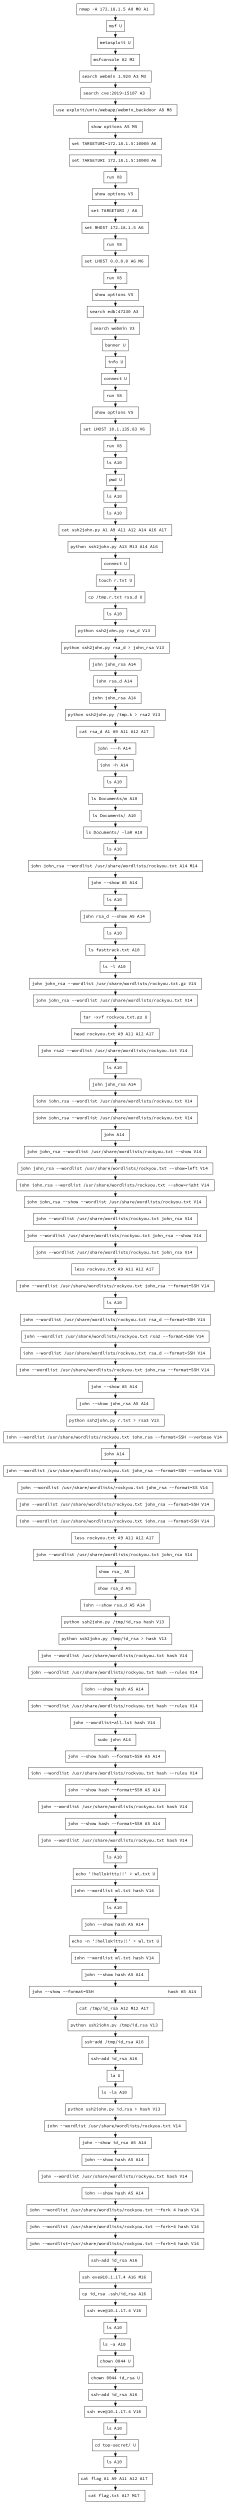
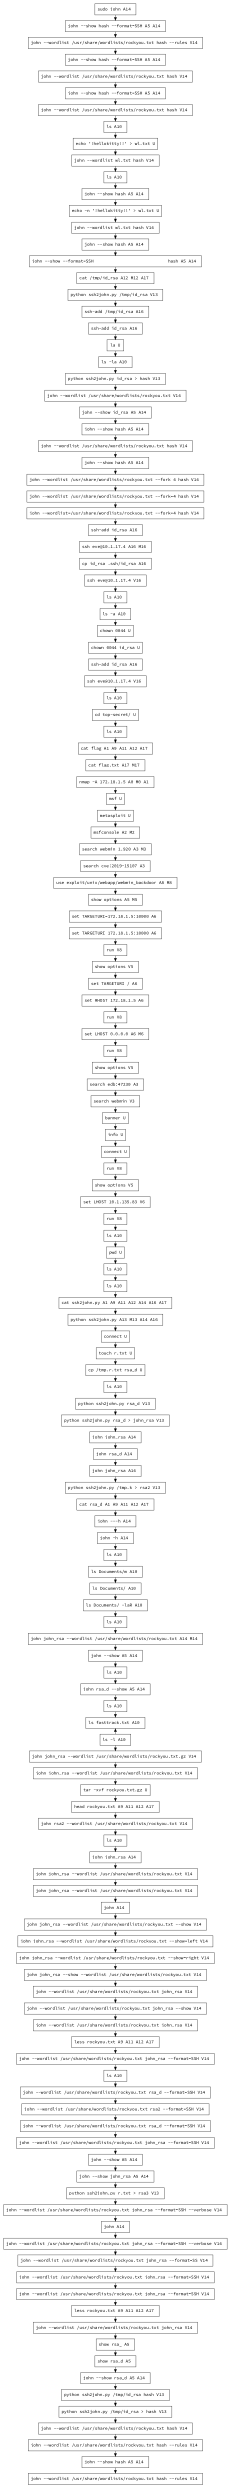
  digraph {
    fontname="Source Code Pro"
    rankdir=LR
    node [fontname="Source Code Pro" shape=box]
    edge [constraint=false fontname="Source Code Pro"]
    n1 [label="nmap -A 172.18.1.5 A0 M0 A1 "]
    n2 [label="msf U"]
    n3 [label="metasploit U"]
    n4 [label="msfconsole A2 M2 "]
    n5 [label="search webmin 1.920 A3 M3 "]
    n6 [label="search cve:2019-15107 A3 "]
    n7 [label="use exploit/unix/webapp/webmin_backdoor A8 M8 "]
    n8 [label="show options A5 M5 "]
    n9 [label="set TARGETURI=172.18.1.5:10000 A6 "]
    n10 [label="set TARGETURI 172.18.1.5:10000 A6 "]
    n11 [label="run V8 "]
    n12 [label="show options V5 "]
    n13 [label="set TARGETURI / A6 "]
    n14 [label="set RHOST 172.18.1.5 A6 "]
    n15 [label="run V8 "]
    n16 [label="set LHOST 0.0.0.0 A6 M6 "]
    n17 [label="run V8 "]
    n18 [label="show options V5 "]
    n19 [label="search edb:47230 A3 "]
    n20 [label="search webmin V3 "]
    n21 [label="banner U"]
    n22 [label="info U"]
    n23 [label="connect U"]
    n24 [label="run V8 "]
    n25 [label="show options V5 "]
    n26 [label="set LHOST 10.1.135.83 V6 "]
    n27 [label="run V8 "]
    n28 [label="ls A10 "]
    n29 [label="pwd U"]
    n30 [label="ls A10 "]
    n31 [label="ls A10 "]
    n32 [label="cat ssh2john.py A1 A9 A11 A12 A14 A16 A17 "]
    n33 [label="python ssh2john.py A13 M13 A14 A16 "]
    n34 [label="connect U"]
    n35 [label="touch r.txt U"]
    n36 [label="cp /tmp.r.txt rsa_d U"]
    n37 [label="ls A10 "]
    n38 [label="python ssh2john.py rsa_d V13 "]
    n39 [label="python ssh2john.py rsa_d > john_rsa V13 "]
    n40 [label="john john_rsa A14 "]
    n41 [label="john rsa_d A14 "]
    n42 [label="john john_rsa A14 "]
    n43 [label="python ssh2john.py /tmp.k > rsa2 V13 "]
    n44 [label="cat rsa_d A1 A9 A11 A12 A17 "]
    n45 [label="john ---h A14 "]
    n46 [label="john -h A14 "]
    n47 [label="ls A10 "]
    n48 [label="ls Documents/m A10 "]
    n49 [label="ls Documents/ A10 "]
    n50 [label="ls Documents/ -laR A10 "]
    n51 [label="ls A10 "]
    n52 [label="john john_rsa --wordlist /usr/share/wordlists/rockyou.txt A14 M14 "]
    n53 [label="john --show A5 A14 "]
    n54 [label="ls A10 "]
    n55 [label="john rsa_d --show A5 A14 "]
    n56 [label="ls A10 "]
    n57 [label="ls fasttrack.txt A10 "]
    n58 [label="ls -l A10 "]
    n59 [label="john john_rsa --wordlist /usr/share/wordlists/rockyou.txt.gz V14 "]
    n60 [label="john john_rsa --wordlist /usr/share/wordlists/rockyou.txt V14 "]
    n61 [label="tar -xvf rockyou.txt.gz U"]
    n62 [label="head rockyou.txt A9 A11 A12 A17 "]
    n63 [label="john rsa2 --wordlist /usr/share/wordlists/rockyou.txt V14 "]
    n64 [label="ls A10 "]
    n65 [label="john john_rsa A14 "]
    n66 [label="john john_rsa --wordlist /usr/share/wordlists/rockyou.txt V14 "]
    n67 [label="john john_rsa --wordlist /usr/share/wordlists/rockyou.txt V14 "]
    n68 [label="john A14 "]
    n69 [label="john john_rsa --wordlist /usr/share/wordlists/rockyou.txt --show V14 "]
    n70 [label="john john_rsa --wordlist /usr/share/wordlists/rockyou.txt --show=left V14 "]
    n71 [label="john john_rsa --wordlist /usr/share/wordlists/rockyou.txt --show=right V14 "]
    n72 [label="john john_rsa --show --wordlist /usr/share/wordlists/rockyou.txt V14 "]
    n73 [label="john --wordlist /usr/share/wordlists/rockyou.txt john_rsa V14 "]
    n74 [label="john --wordlist /usr/share/wordlists/rockyou.txt john_rsa --show V14 "]
    n75 [label="john --wordlist /usr/share/wordlists/rockyou.txt john_rsa V14 "]
    n76 [label="less rockyou.txt A9 A11 A12 A17 "]
    n77 [label="john --wordlist /usr/share/wordlists/rockyou.txt john_rsa --format=SSH V14 "]
    n78 [label="ls A10 "]
    n79 [label="john --wordlist /usr/share/wordlists/rockyou.txt rsa_d --format=SSH V14 "]
    n80 [label="john --wordlist /usr/share/wordlists/rockyou.txt rsa2 --format=SSH V14 "]
    n81 [label="john --wordlist /usr/share/wordlists/rockyou.txt rsa_d --format=SSH V14 "]
    n82 [label="john --wordlist /usr/share/wordlists/rockyou.txt john_rsa --format=SSH V14 "]
    n83 [label="john --show A5 A14 "]
    n84 [label="john --show john_rsa A5 A14 "]
    n85 [label="python ssh2john.py r.txt > rsa3 V13 "]
    n86 [label="john --wordlist /usr/share/wordlists/rockyou.txt john_rsa --format=SSH --verbose V14 "]
    n87 [label="john A14 "]
    n88 [label="john --wordlist /usr/share/wordlists/rockyou.txt john_rsa --format=SSH --verbose V14 "]
    n89 [label="john --wordlist /usr/share/wordlists/rockyou.txt john_rsa --format=SS V14 "]
    n90 [label="john --wordlist /usr/share/wordlists/rockyou.txt john_rsa --format=SSH V14 "]
    n91 [label="john --wordlist /usr/share/wordlists/rockyou.txt john_rsa --format=SSH V14 "]
    n92 [label="less rockyou.txt A9 A11 A12 A17 "]
    n93 [label="john --wordlist /usr/share/wordlists/rockyou.txt john_rsa V14 "]
    n94 [label="show rsa_ A5 "]
    n95 [label="show rsa_d A5 "]
    n96 [label="john --show rsa_d A5 A14 "]
    n97 [label="python ssh2john.py /tmp/id_rsa hash V13 "]
    n98 [label="python ssh2john.py /tmp/id_rsa > hash V13 "]
    n99 [label="john --wordlist /usr/share/wordlists/rockyou.txt hash V14 "]
    n100 [label="john --wordlist /usr/share/wordlists/rockyou.txt hash --rules V14 "]
    n101 [label="john --show hash A5 A14 "]
    n102 [label="john --wordlist /usr/share/wordlists/rockyou.txt hash --rules V14 "]
-   n103 [label="john --wordlist=all.lst hash V14 "]
    n104 [label="sudo john A14 "]
    n105 [label="john --show hash --format=SSH A5 A14 "]
    n106 [label="john --wordlist /usr/share/wordlists/rockyou.txt hash --rules V14 "]
    n107 [label="john --show hash --format=SSH A5 A14 "]
    n108 [label="john --wordlist /usr/share/wordlists/rockyou.txt hash V14 "]
    n109 [label="john --show hash --format=SSH A5 A14 "]
    n110 [label="john --wordlist /usr/share/wordlists/rockyou.txt hash V14 "]
    n111 [label="ls A10 "]
    n112 [label="echo '!hellokitty!!' > wl.txt U"]
    n113 [label="john --wordlist wl.txt hash V14 "]
    n114 [label="ls A10 "]
    n115 [label="john --show hash A5 A14 "]
    n116 [label="echo -n '!hellokitty!!' > wl.txt U"]
    n117 [label="john --wordlist wl.txt hash V14 "]
    n118 [label="john --show hash A5 A14 "]
    n119 [label="john --show --format=SSH                             hash A5 A14 "]
    n120 [label="cat /tmp/id_rsa A12 M12 A17 "]
    n121 [label="python ssh2john.py /tmp/id_rsa V13 "]
    n122 [label="ssh-add /tmp/id_rsa A16 "]
    n123 [label="ssh-add id_rsa A16 "]
    n124 [label="la U"]
    n125 [label="ls -la A10 "]
    n126 [label="python ssh2john.py id_rsa > hash V13 "]
    n127 [label="john --wordlist /usr/share/wordlists/rockyou.txt V14 "]
    n128 [label="john --show id_rsa A5 A14 "]
    n129 [label="john --show hash A5 A14 "]
    n130 [label="john --wordlist /usr/share/wordlists/rockyou.txt hash V14 "]
    n131 [label="john --show hash A5 A14 "]
    n132 [label="john --wordlist /usr/share/wordlists/rockyou.txt --fork 4 hash V14 "]
    n133 [label="john --wordlist /usr/share/wordlists/rockyou.txt --fork=4 hash V14 "]
    n134 [label="john --wordlist=/usr/share/wordlists/rockyou.txt --fork=4 hash V14 "]
    n135 [label="ssh-add id_rsa A16 "]
    n136 [label="ssh eve@10.1.17.4 A16 M16 "]
    n137 [label="cp id_rsa .ssh/id_rsa A16 "]
    n138 [label="ssh eve@10.1.17.4 V16 "]
    n139 [label="ls A10 "]
    n140 [label="ls -a A10 "]
    n141 [label="chown 0044 U"]
    n142 [label="chown 0044 id_rsa U"]
    n143 [label="ssh-add id_rsa A16 "]
    n144 [label="ssh eve@10.1.17.4 V16 "]
    n145 [label="ls A10 "]
    n146 [label="cd top-secret/ U"]
    n147 [label="ls A10 "]
    n148 [label="cat flag A1 A9 A11 A12 A17 "]
    n149 [label="cat flag.txt A17 M17 "]
    n1 -> n2
    n2 -> n3
    n3 -> n4
    n4 -> n5
    n5 -> n6
    n6 -> n7
    n7 -> n8
    n8 -> n9
    n9 -> n10
    n10 -> n11
    n11 -> n12
    n12 -> n13
    n13 -> n14
    n14 -> n15
    n15 -> n16
    n16 -> n17
    n17 -> n18
    n18 -> n19
    n19 -> n20
    n20 -> n21
    n21 -> n22
    n22 -> n23
    n23 -> n24
    n24 -> n25
    n25 -> n26
    n26 -> n27
    n27 -> n28
    n28 -> n29
    n29 -> n30
    n30 -> n31
    n31 -> n32
    n32 -> n33
    n33 -> n34
    n34 -> n35
-   n36 -> n35
+   n35 -> n36
    n36 -> n37
    n37 -> n38
    n38 -> n39
    n39 -> n40
    n40 -> n41
    n41 -> n42
    n42 -> n43
    n43 -> n44
    n44 -> n45
    n45 -> n46
    n46 -> n47
    n47 -> n48
    n48 -> n49
    n49 -> n50
    n50 -> n51
    n51 -> n52
    n52 -> n53
    n53 -> n54
    n54 -> n55
    n55 -> n56
    n56 -> n57
    n58 -> n57
    n58 -> n59
    n59 -> n60
    n60 -> n61
    n61 -> n62
    n62 -> n63
    n63 -> n64
    n64 -> n65
    n65 -> n66
    n66 -> n67
    n67 -> n68
    n68 -> n69
    n69 -> n70
    n70 -> n71
    n71 -> n72
    n72 -> n73
    n73 -> n74
    n74 -> n75
    n75 -> n76
    n76 -> n77
    n77 -> n78
    n78 -> n79
    n79 -> n80
    n80 -> n81
    n81 -> n82
    n82 -> n83
    n83 -> n84
    n84 -> n85
    n85 -> n86
    n86 -> n87
    n87 -> n88
    n88 -> n89
    n89 -> n90
    n90 -> n91
    n91 -> n92
    n92 -> n93
    n93 -> n94
    n94 -> n95
    n95 -> n96
    n96 -> n97
    n97 -> n98
    n98 -> n99
    n99 -> n100
    n100 -> n101
    n101 -> n102
-   n102 -> n103
-   n103 -> n104
    n104 -> n105
    n105 -> n106
    n106 -> n107
    n107 -> n108
    n108 -> n109
    n109 -> n110
    n110 -> n111
    n111 -> n112
    n112 -> n113
    n113 -> n114
    n114 -> n115
    n115 -> n116
    n116 -> n117
    n117 -> n118
    n118 -> n119
    n119 -> n120
    n120 -> n121
    n121 -> n122
    n122 -> n123
    n123 -> n124
    n124 -> n125
    n125 -> n126
    n126 -> n127
    n127 -> n128
    n128 -> n129
    n129 -> n130
    n130 -> n131
    n131 -> n132
    n132 -> n133
    n133 -> n134
    n134 -> n135
    n135 -> n136
    n136 -> n137
    n137 -> n138
    n138 -> n139
    n139 -> n140
    n140 -> n141
    n141 -> n142
    n142 -> n143
    n143 -> n144
    n144 -> n145
    n145 -> n146
    n146 -> n147
    n147 -> n148
    n148 -> n149
  }
